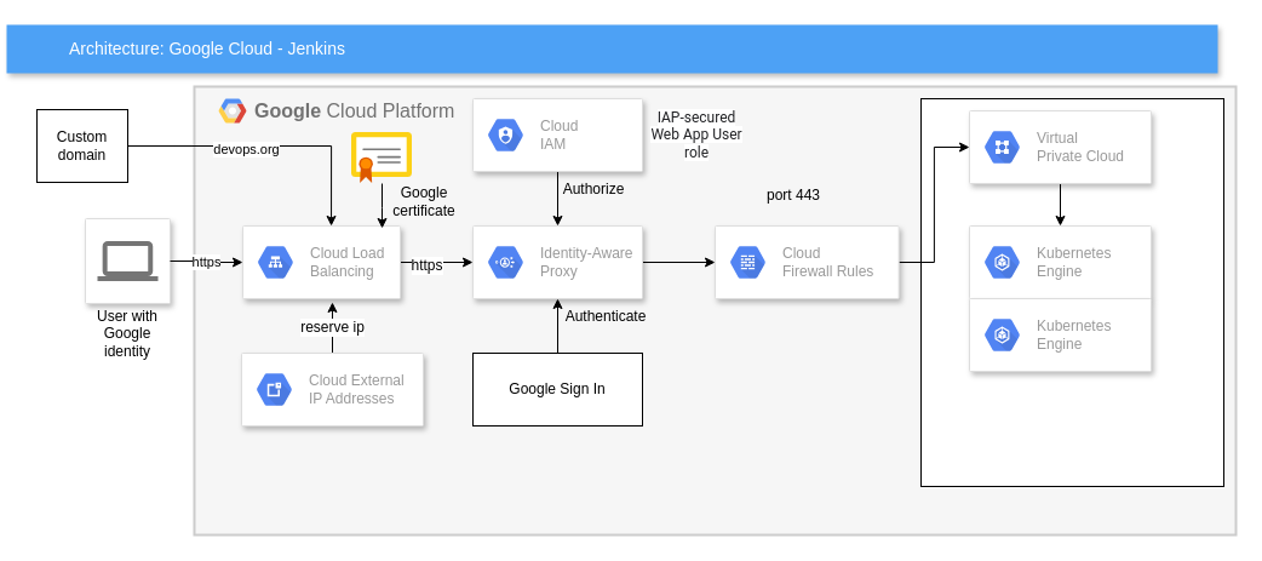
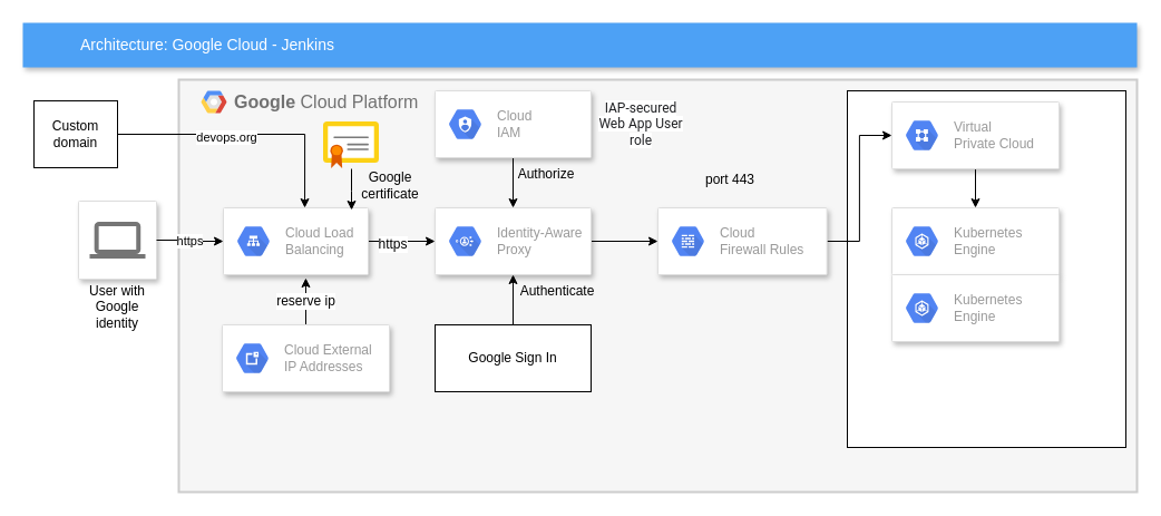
  <mxCell id="0" />
  <mxCell id="1" parent="0" />
- <mxCell id="2" value="Architecture: Google Cloud - Jenkins" style="fillColor=#4DA1F5;strokeColor=none;shadow=1;gradientColor=none;fontSize=14;align=left;spacingLeft=50;fontColor=#ffffff;html=1;" vertex="1" parent="1"><mxGeometry x="5" y="20" width="1000" height="40" as="geometry" /></mxCell>
+ <mxCell id="2" value="Architecture: Google Cloud - Jenkins" style="fillColor=#4DA1F5;strokeColor=none;shadow=1;gradientColor=none;fontSize=14;align=left;spacingLeft=50;fontColor=#ffffff;html=1;" vertex="1" parent="1"><mxGeometry x="20" y="20" width="1000" height="40" as="geometry" /></mxCell>
  <mxCell id="3" value="" style="strokeColor=#dddddd;fillColor=#ffffff;shadow=1;strokeWidth=1;rounded=1;absoluteArcSize=1;arcSize=2;labelPosition=center;verticalLabelPosition=middle;align=center;verticalAlign=bottom;spacingLeft=0;fontColor=#999999;fontSize=12;whiteSpace=wrap;spacingBottom=2;html=1;" vertex="1" parent="1"><mxGeometry x="70" y="180" width="70" height="70" as="geometry" /></mxCell>
  <mxCell id="4" value="" style="dashed=0;connectable=0;html=1;fillColor=#757575;strokeColor=none;shape=mxgraph.gcp2.laptop;part=1;" vertex="1" parent="3"><mxGeometry x="0.5" width="50" height="33" relative="1" as="geometry"><mxPoint x="-25" y="18.5" as="offset" /></mxGeometry></mxCell>
  <mxCell id="5" value="User with Google identity" style="text;html=1;strokeColor=none;fillColor=none;align=center;verticalAlign=middle;whiteSpace=wrap;rounded=0;" vertex="1" parent="1"><mxGeometry x="75" y="260" width="60" height="30" as="geometry" /></mxCell>
  <mxCell id="6" value="&lt;font style=&quot;font-size: 16px&quot;&gt;&lt;b&gt;Google &lt;/b&gt;Cloud Platform&lt;/font&gt;" style="fillColor=#F6F6F6;strokeColor=#CCCCCC;shadow=0;gradientColor=none;fontSize=14;align=left;spacing=10;fontColor=#717171;9E9E9E;verticalAlign=top;spacingTop=-4;fontStyle=0;spacingLeft=40;html=1;strokeWidth=2;" vertex="1" parent="1"><mxGeometry x="160" y="71" width="860" height="370" as="geometry" /></mxCell>
  <mxCell id="7" value="" style="rounded=0;whiteSpace=wrap;html=1;fontSize=12;" vertex="1" parent="6"><mxGeometry x="600" y="10" width="250" height="320" as="geometry" /></mxCell>
  <mxCell id="8" value="" style="shape=mxgraph.gcp2.google_cloud_platform;fillColor=#F6F6F6;strokeColor=none;shadow=0;gradientColor=none;" vertex="1" parent="6"><mxGeometry width="23" height="20" relative="1" as="geometry"><mxPoint x="20" y="10" as="offset" /></mxGeometry></mxCell>
  <mxCell id="9" style="edgeStyle=orthogonalEdgeStyle;rounded=0;orthogonalLoop=1;jettySize=auto;html=1;exitX=1;exitY=0.5;exitDx=0;exitDy=0;entryX=0;entryY=0.5;entryDx=0;entryDy=0;" edge="1" parent="6" source="11" target="14"><mxGeometry relative="1" as="geometry" /></mxCell>
  <mxCell id="10" value="https" style="edgeLabel;html=1;align=center;verticalAlign=middle;resizable=0;points=[];fontSize=12;" vertex="1" connectable="0" parent="9"><mxGeometry x="-0.3" y="-2" relative="1" as="geometry"><mxPoint as="offset" /></mxGeometry></mxCell>
  <mxCell id="11" value="" style="strokeColor=#dddddd;shadow=1;strokeWidth=1;rounded=1;absoluteArcSize=1;arcSize=2;" vertex="1" parent="6"><mxGeometry x="40" y="115" width="130" height="60" as="geometry" /></mxCell>
  <mxCell id="12" value="Cloud Load&#10;Balancing" style="sketch=0;dashed=0;connectable=0;html=1;fillColor=#5184F3;strokeColor=none;shape=mxgraph.gcp2.hexIcon;prIcon=cloud_load_balancing;part=1;labelPosition=right;verticalLabelPosition=middle;align=left;verticalAlign=middle;spacingLeft=5;fontColor=#999999;fontSize=12;" vertex="1" parent="11"><mxGeometry y="0.5" width="44" height="39" relative="1" as="geometry"><mxPoint x="5" y="-19.5" as="offset" /></mxGeometry></mxCell>
  <mxCell id="13" style="edgeStyle=orthogonalEdgeStyle;rounded=0;orthogonalLoop=1;jettySize=auto;html=1;exitX=1;exitY=0.5;exitDx=0;exitDy=0;entryX=0;entryY=0.5;entryDx=0;entryDy=0;" edge="1" parent="6" source="14" target="24"><mxGeometry relative="1" as="geometry" /></mxCell>
  <mxCell id="14" value="" style="strokeColor=#dddddd;shadow=1;strokeWidth=1;rounded=1;absoluteArcSize=1;arcSize=2;" vertex="1" parent="6"><mxGeometry x="230" y="115" width="140" height="60" as="geometry" /></mxCell>
  <mxCell id="15" value="Identity-Aware&#10;Proxy" style="sketch=0;dashed=0;connectable=0;html=1;fillColor=#5184F3;strokeColor=none;shape=mxgraph.gcp2.hexIcon;prIcon=identity_aware_proxy;part=1;labelPosition=right;verticalLabelPosition=middle;align=left;verticalAlign=middle;spacingLeft=5;fontColor=#999999;fontSize=12;" vertex="1" parent="14"><mxGeometry y="0.5" width="44" height="39" relative="1" as="geometry"><mxPoint x="5" y="-19.5" as="offset" /></mxGeometry></mxCell>
  <mxCell id="16" style="edgeStyle=orthogonalEdgeStyle;rounded=0;orthogonalLoop=1;jettySize=auto;html=1;exitX=0.5;exitY=0;exitDx=0;exitDy=0;entryX=0.5;entryY=1;entryDx=0;entryDy=0;fontSize=12;" edge="1" parent="6" source="17" target="14"><mxGeometry relative="1" as="geometry" /></mxCell>
  <mxCell id="17" value="Google Sign In" style="rounded=0;whiteSpace=wrap;html=1;" vertex="1" parent="6"><mxGeometry x="230" y="220" width="140" height="60" as="geometry" /></mxCell>
  <mxCell id="18" value="Authenticate" style="text;html=1;strokeColor=none;fillColor=none;align=center;verticalAlign=middle;whiteSpace=wrap;rounded=0;" vertex="1" parent="6"><mxGeometry x="310" y="175" width="60" height="30" as="geometry" /></mxCell>
  <mxCell id="19" style="edgeStyle=orthogonalEdgeStyle;rounded=0;orthogonalLoop=1;jettySize=auto;html=1;exitX=0.5;exitY=1;exitDx=0;exitDy=0;entryX=0.5;entryY=0;entryDx=0;entryDy=0;" edge="1" parent="6" source="20" target="14"><mxGeometry relative="1" as="geometry" /></mxCell>
  <mxCell id="20" value="" style="strokeColor=#dddddd;shadow=1;strokeWidth=1;rounded=1;absoluteArcSize=1;arcSize=2;" vertex="1" parent="6"><mxGeometry x="230" y="10" width="140" height="60" as="geometry" /></mxCell>
  <mxCell id="21" value="Cloud&#10;IAM" style="sketch=0;dashed=0;connectable=0;html=1;fillColor=#5184F3;strokeColor=none;shape=mxgraph.gcp2.hexIcon;prIcon=cloud_iam;part=1;labelPosition=right;verticalLabelPosition=middle;align=left;verticalAlign=middle;spacingLeft=5;fontColor=#999999;fontSize=12;" vertex="1" parent="20"><mxGeometry y="0.5" width="44" height="39" relative="1" as="geometry"><mxPoint x="5" y="-19.5" as="offset" /></mxGeometry></mxCell>
  <mxCell id="22" value="Authorize" style="text;html=1;strokeColor=none;fillColor=none;align=center;verticalAlign=middle;whiteSpace=wrap;rounded=0;" vertex="1" parent="6"><mxGeometry x="300" y="70" width="60" height="30" as="geometry" /></mxCell>
  <mxCell id="23" style="edgeStyle=orthogonalEdgeStyle;rounded=0;orthogonalLoop=1;jettySize=auto;html=1;exitX=1;exitY=0.5;exitDx=0;exitDy=0;entryX=0;entryY=0.5;entryDx=0;entryDy=0;fontSize=12;" edge="1" parent="6" source="24" target="28"><mxGeometry relative="1" as="geometry" /></mxCell>
  <mxCell id="24" value="" style="strokeColor=#dddddd;shadow=1;strokeWidth=1;rounded=1;absoluteArcSize=1;arcSize=2;" vertex="1" parent="6"><mxGeometry x="430" y="115" width="151.667" height="60" as="geometry" /></mxCell>
  <mxCell id="25" value="Cloud&#10;Firewall Rules" style="sketch=0;dashed=0;connectable=0;html=1;fillColor=#5184F3;strokeColor=none;shape=mxgraph.gcp2.hexIcon;prIcon=cloud_firewall_rules;part=1;labelPosition=right;verticalLabelPosition=middle;align=left;verticalAlign=middle;spacingLeft=5;fontColor=#999999;fontSize=12;" vertex="1" parent="24"><mxGeometry y="0.5" width="44" height="39" relative="1" as="geometry"><mxPoint x="5" y="-19.5" as="offset" /></mxGeometry></mxCell>
  <mxCell id="26" value="&lt;span style=&quot;box-sizing: inherit ; color: rgb(32 , 33 , 36) ; font-family: &amp;#34;roboto&amp;#34; , &amp;#34;noto sans&amp;#34; , &amp;#34;noto sans jp&amp;#34; , &amp;#34;noto sans kr&amp;#34; , &amp;#34;noto naskh arabic&amp;#34; , &amp;#34;noto sans thai&amp;#34; , &amp;#34;noto sans hebrew&amp;#34; , &amp;#34;noto sans bengali&amp;#34; , sans-serif ; background-color: rgb(255 , 255 , 255)&quot;&gt;&lt;font style=&quot;font-size: 12px&quot;&gt;IAP-secured &lt;br&gt;Web App User&lt;br&gt;role&lt;br&gt;&lt;/font&gt;&lt;/span&gt;" style="text;html=1;strokeColor=none;fillColor=none;align=center;verticalAlign=middle;whiteSpace=wrap;rounded=0;" vertex="1" parent="6"><mxGeometry x="360" y="25" width="110" height="30" as="geometry" /></mxCell>
  <mxCell id="27" style="edgeStyle=orthogonalEdgeStyle;rounded=0;orthogonalLoop=1;jettySize=auto;html=1;exitX=0.5;exitY=1;exitDx=0;exitDy=0;entryX=0.5;entryY=0;entryDx=0;entryDy=0;fontSize=12;" edge="1" parent="6" source="28"><mxGeometry relative="1" as="geometry"><mxPoint x="715" y="115" as="targetPoint" /></mxGeometry></mxCell>
  <mxCell id="28" value="" style="strokeColor=#dddddd;shadow=1;strokeWidth=1;rounded=1;absoluteArcSize=1;arcSize=2;" vertex="1" parent="6"><mxGeometry x="640" y="20" width="150" height="60" as="geometry" /></mxCell>
  <mxCell id="29" value="Virtual&#10;Private Cloud" style="sketch=0;dashed=0;connectable=0;html=1;fillColor=#5184F3;strokeColor=none;shape=mxgraph.gcp2.hexIcon;prIcon=virtual_private_cloud;part=1;labelPosition=right;verticalLabelPosition=middle;align=left;verticalAlign=middle;spacingLeft=5;fontColor=#999999;fontSize=12;" vertex="1" parent="28"><mxGeometry y="0.5" width="44" height="39" relative="1" as="geometry"><mxPoint x="5" y="-19.5" as="offset" /></mxGeometry></mxCell>
  <mxCell id="30" value="reserve ip" style="edgeStyle=orthogonalEdgeStyle;rounded=0;orthogonalLoop=1;jettySize=auto;html=1;exitX=0.5;exitY=0;exitDx=0;exitDy=0;entryX=0.569;entryY=1.05;entryDx=0;entryDy=0;entryPerimeter=0;fontSize=12;" edge="1" parent="6" source="31" target="11"><mxGeometry relative="1" as="geometry" /></mxCell>
  <mxCell id="31" value="" style="strokeColor=#dddddd;shadow=1;strokeWidth=1;rounded=1;absoluteArcSize=1;arcSize=2;" vertex="1" parent="6"><mxGeometry x="39" y="220" width="150" height="60" as="geometry" /></mxCell>
  <mxCell id="32" value="Cloud External&#10;IP Addresses" style="sketch=0;dashed=0;connectable=0;html=1;fillColor=#5184F3;strokeColor=none;shape=mxgraph.gcp2.hexIcon;prIcon=cloud_external_ip_addresses;part=1;labelPosition=right;verticalLabelPosition=middle;align=left;verticalAlign=middle;spacingLeft=5;fontColor=#999999;fontSize=12;" vertex="1" parent="31"><mxGeometry y="0.5" width="44" height="39" relative="1" as="geometry"><mxPoint x="5" y="-19.5" as="offset" /></mxGeometry></mxCell>
  <mxCell id="33" style="edgeStyle=orthogonalEdgeStyle;rounded=0;orthogonalLoop=1;jettySize=auto;html=1;entryX=0.885;entryY=0.033;entryDx=0;entryDy=0;entryPerimeter=0;fontSize=12;" edge="1" parent="6" source="34" target="11"><mxGeometry relative="1" as="geometry" /></mxCell>
  <mxCell id="34" value="" style="sketch=0;aspect=fixed;html=1;points=[];align=center;image;fontSize=12;image=img/lib/mscae/Certificate.svg;" vertex="1" parent="6"><mxGeometry x="130" y="38" width="50" height="42" as="geometry" /></mxCell>
  <mxCell id="35" value="Google certificate" style="text;html=1;strokeColor=none;fillColor=none;align=center;verticalAlign=middle;whiteSpace=wrap;rounded=0;fontSize=12;" vertex="1" parent="6"><mxGeometry x="160" y="80" width="60" height="30" as="geometry" /></mxCell>
  <mxCell id="36" value="port 443" style="text;html=1;strokeColor=none;fillColor=none;align=center;verticalAlign=middle;whiteSpace=wrap;rounded=0;fontSize=12;" vertex="1" parent="6"><mxGeometry x="465" y="75" width="60" height="30" as="geometry" /></mxCell>
  <mxCell id="37" value="" style="strokeColor=#dddddd;shadow=1;strokeWidth=1;rounded=1;absoluteArcSize=1;arcSize=2;" vertex="1" parent="6"><mxGeometry x="640" y="115" width="150" height="60" as="geometry" /></mxCell>
  <mxCell id="38" value="Kubernetes&#10;Engine" style="sketch=0;dashed=0;connectable=0;html=1;fillColor=#5184F3;strokeColor=none;shape=mxgraph.gcp2.hexIcon;prIcon=container_engine;part=1;labelPosition=right;verticalLabelPosition=middle;align=left;verticalAlign=middle;spacingLeft=5;fontColor=#999999;fontSize=12;" vertex="1" parent="37"><mxGeometry y="0.5" width="44" height="39" relative="1" as="geometry"><mxPoint x="5" y="-19.5" as="offset" /></mxGeometry></mxCell>
  <mxCell id="39" value="" style="strokeColor=#dddddd;shadow=1;strokeWidth=1;rounded=1;absoluteArcSize=1;arcSize=2;" vertex="1" parent="6"><mxGeometry x="640" y="175" width="150" height="60" as="geometry" /></mxCell>
  <mxCell id="40" value="Kubernetes&#10;Engine" style="sketch=0;dashed=0;connectable=0;html=1;fillColor=#5184F3;strokeColor=none;shape=mxgraph.gcp2.hexIcon;prIcon=container_engine;part=1;labelPosition=right;verticalLabelPosition=middle;align=left;verticalAlign=middle;spacingLeft=5;fontColor=#999999;fontSize=12;" vertex="1" parent="39"><mxGeometry y="0.5" width="44" height="39" relative="1" as="geometry"><mxPoint x="5" y="-19.5" as="offset" /></mxGeometry></mxCell>
  <mxCell id="41" value="https" style="edgeStyle=orthogonalEdgeStyle;rounded=0;orthogonalLoop=1;jettySize=auto;html=1;exitX=1;exitY=0.5;exitDx=0;exitDy=0;" edge="1" parent="1" source="3" target="11"><mxGeometry relative="1" as="geometry" /></mxCell>
  <mxCell id="42" style="edgeStyle=orthogonalEdgeStyle;rounded=0;orthogonalLoop=1;jettySize=auto;html=1;entryX=0.562;entryY=0;entryDx=0;entryDy=0;entryPerimeter=0;fontSize=12;" edge="1" parent="1" source="44" target="11"><mxGeometry relative="1" as="geometry" /></mxCell>
  <mxCell id="43" value="devops.org" style="edgeLabel;html=1;align=center;verticalAlign=middle;resizable=0;points=[];" vertex="1" connectable="0" parent="42"><mxGeometry x="-0.175" y="-2" relative="1" as="geometry"><mxPoint as="offset" /></mxGeometry></mxCell>
  <mxCell id="44" value="Custom domain" style="rounded=0;whiteSpace=wrap;html=1;fontSize=12;" vertex="1" parent="1"><mxGeometry x="30" y="90" width="75" height="60" as="geometry" /></mxCell>
